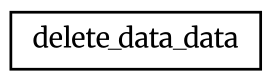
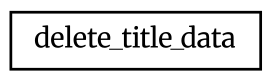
  digraph {
    rankdir=TB
    fontname=Merriweather
-   n1 [color=black fillcolor=white fontname=Merriweather fontsize=10 height=0.2 label=delete_data_data shape=record style=filled width=0.4]
+   n1 [color=black fillcolor=white fontname=Merriweather fontsize=10 height=0.2 label=delete_title_data shape=record style=filled width=0.4]
  }
